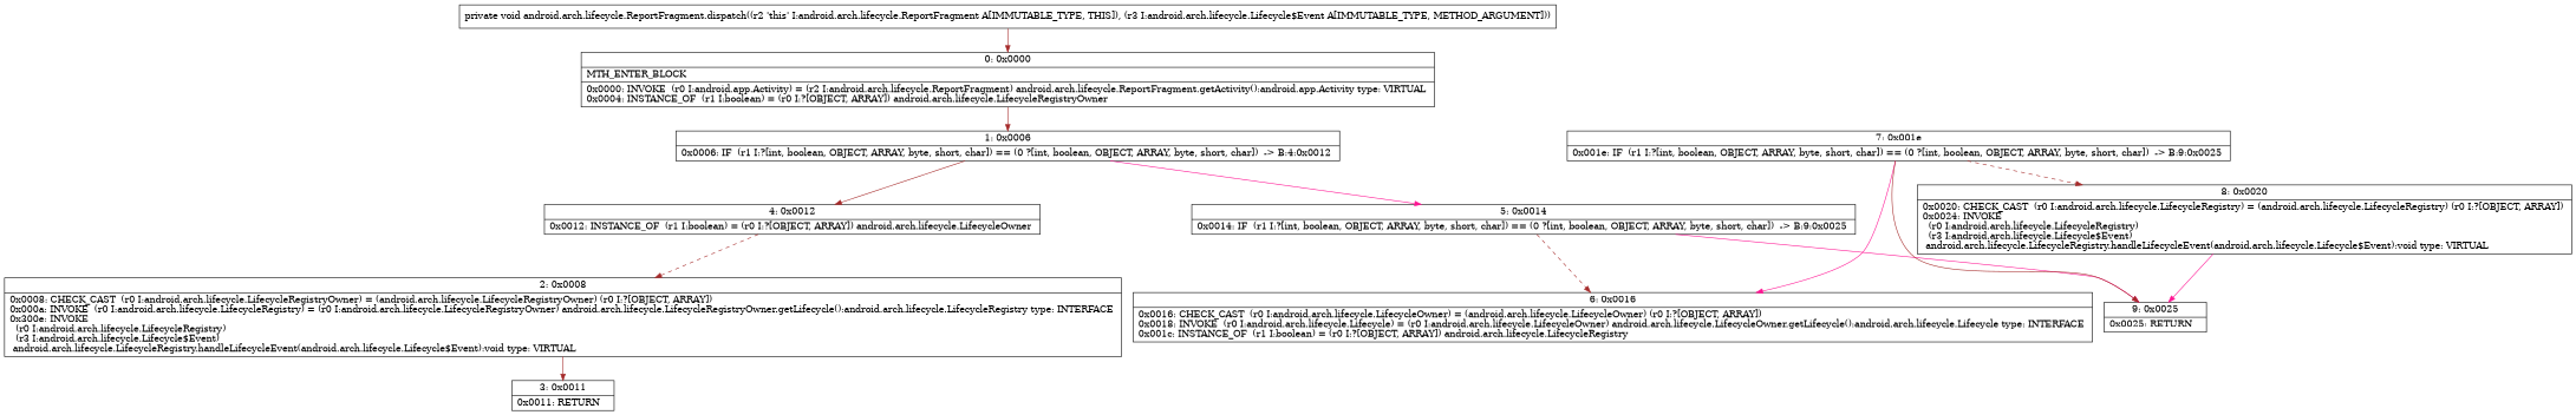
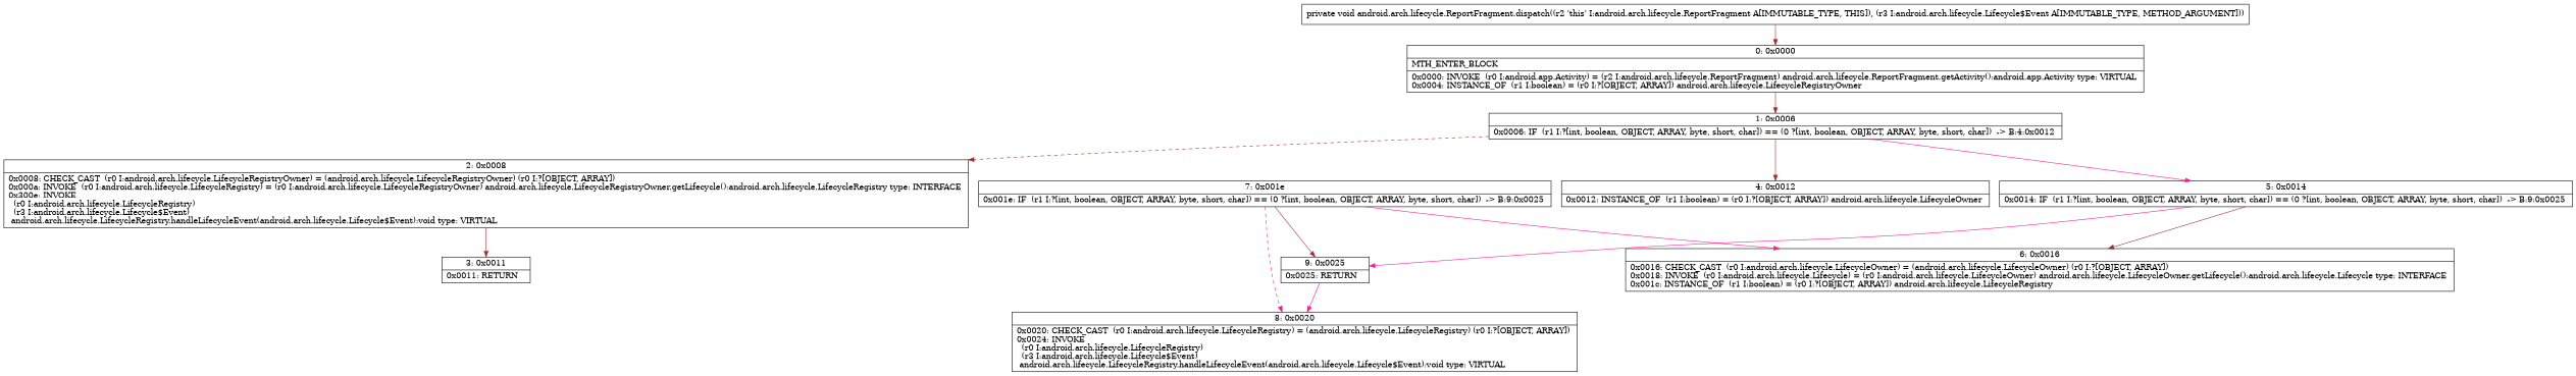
  digraph {
    node [shape=record]
    edge [color=brown]
    n1 [label="{0\:\ 0x0000|MTH_ENTER_BLOCK\l|0x0000: INVOKE  (r0 I:android.app.Activity) = (r2 I:android.arch.lifecycle.ReportFragment) android.arch.lifecycle.ReportFragment.getActivity():android.app.Activity type: VIRTUAL \l0x0004: INSTANCE_OF  (r1 I:boolean) = (r0 I:?[OBJECT, ARRAY]) android.arch.lifecycle.LifecycleRegistryOwner \l}"]
    n2 [label="{1\:\ 0x0006|0x0006: IF  (r1 I:?[int, boolean, OBJECT, ARRAY, byte, short, char]) == (0 ?[int, boolean, OBJECT, ARRAY, byte, short, char])  \-\> B:4:0x0012 \l}"]
    n3 [label="{2\:\ 0x0008|0x0008: CHECK_CAST  (r0 I:android.arch.lifecycle.LifecycleRegistryOwner) = (android.arch.lifecycle.LifecycleRegistryOwner) (r0 I:?[OBJECT, ARRAY]) \l0x000a: INVOKE  (r0 I:android.arch.lifecycle.LifecycleRegistry) = (r0 I:android.arch.lifecycle.LifecycleRegistryOwner) android.arch.lifecycle.LifecycleRegistryOwner.getLifecycle():android.arch.lifecycle.LifecycleRegistry type: INTERFACE \l0x300e: INVOKE  \l  (r0 I:android.arch.lifecycle.LifecycleRegistry)\l  (r3 I:android.arch.lifecycle.Lifecycle$Event)\l android.arch.lifecycle.LifecycleRegistry.handleLifecycleEvent(android.arch.lifecycle.Lifecycle$Event):void type: VIRTUAL \l}"]
    n4 [label="{4\:\ 0x0012|0x0012: INSTANCE_OF  (r1 I:boolean) = (r0 I:?[OBJECT, ARRAY]) android.arch.lifecycle.LifecycleOwner \l}"]
    n5 [label="{5\:\ 0x0014|0x0014: IF  (r1 I:?[int, boolean, OBJECT, ARRAY, byte, short, char]) == (0 ?[int, boolean, OBJECT, ARRAY, byte, short, char])  \-\> B:9:0x0025 \l}"]
    n6 [label="{3\:\ 0x0011|0x0011: RETURN   \l}"]
    n7 [label="{6\:\ 0x0016|0x0016: CHECK_CAST  (r0 I:android.arch.lifecycle.LifecycleOwner) = (android.arch.lifecycle.LifecycleOwner) (r0 I:?[OBJECT, ARRAY]) \l0x0018: INVOKE  (r0 I:android.arch.lifecycle.Lifecycle) = (r0 I:android.arch.lifecycle.LifecycleOwner) android.arch.lifecycle.LifecycleOwner.getLifecycle():android.arch.lifecycle.Lifecycle type: INTERFACE \l0x001c: INSTANCE_OF  (r1 I:boolean) = (r0 I:?[OBJECT, ARRAY]) android.arch.lifecycle.LifecycleRegistry \l}"]
    n8 [label="{9\:\ 0x0025|0x0025: RETURN   \l}"]
    n9 [label="{7\:\ 0x001e|0x001e: IF  (r1 I:?[int, boolean, OBJECT, ARRAY, byte, short, char]) == (0 ?[int, boolean, OBJECT, ARRAY, byte, short, char])  \-\> B:9:0x0025 \l}"]
    n10 [label="{8\:\ 0x0020|0x0020: CHECK_CAST  (r0 I:android.arch.lifecycle.LifecycleRegistry) = (android.arch.lifecycle.LifecycleRegistry) (r0 I:?[OBJECT, ARRAY]) \l0x0024: INVOKE  \l  (r0 I:android.arch.lifecycle.LifecycleRegistry)\l  (r3 I:android.arch.lifecycle.Lifecycle$Event)\l android.arch.lifecycle.LifecycleRegistry.handleLifecycleEvent(android.arch.lifecycle.Lifecycle$Event):void type: VIRTUAL \l}"]
    n11 [label="{private void android.arch.lifecycle.ReportFragment.dispatch((r2 'this' I:android.arch.lifecycle.ReportFragment A[IMMUTABLE_TYPE, THIS]), (r3 I:android.arch.lifecycle.Lifecycle$Event A[IMMUTABLE_TYPE, METHOD_ARGUMENT])) }"]
    n1 -> n2
-   n4 -> n3 [style=dashed]
+   n2 -> n3 [style=dashed]
    n2 -> n4
    n2 -> n5 [color=deeppink]
    n3 -> n6
-   n5 -> n7 [style=dashed]
+   n5 -> n7 [style=solid]
    n5 -> n8 [color=deeppink]
    n9 -> n7 [color=deeppink]
    n9 -> n8
-   n9 -> n10 [style=dashed]
-   n10 -> n8 [color=deeppink]
+   n9 -> n10 [color=deeppink style=dashed]
+   n8 -> n10 [color=deeppink]
    n11 -> n1
  }
